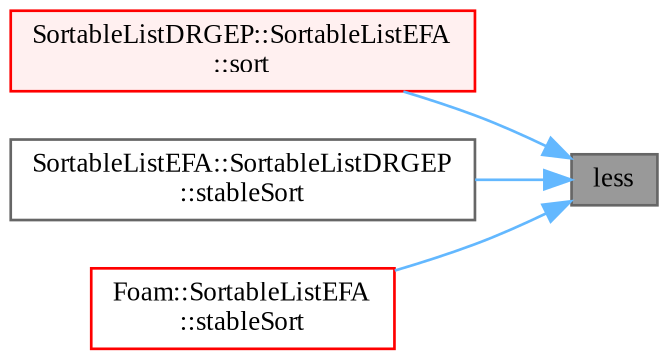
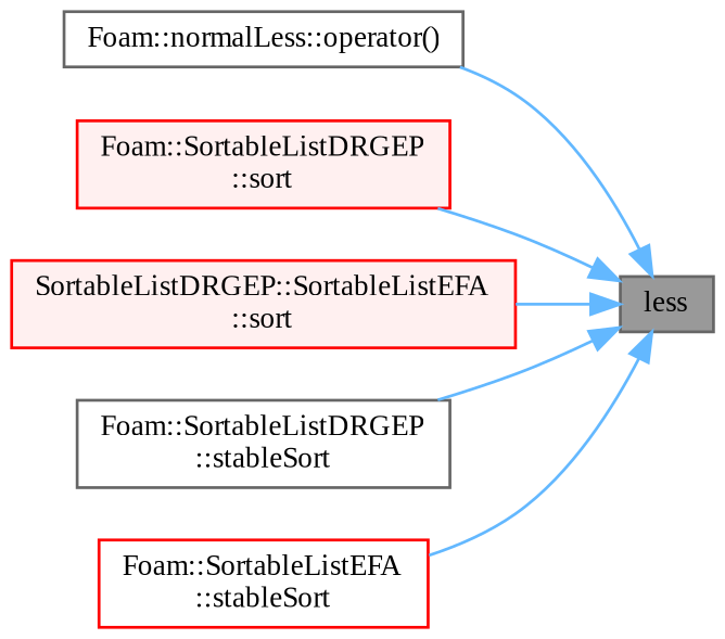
  digraph {
    fontname="Liberation Serif"
    rankdir=RL
    node [color=red fillcolor=white fontname="Liberation Serif" fontsize=10 shape=box style=filled]
    edge [color=steelblue1 dir=back fontname="Liberation Serif" fontsize=10 labelfontname=Helvetica labelfontsize=10 style=solid]
    n1 [color=gray40 fillcolor=grey60 fontcolor=black height=0.2 label=less width=0.4]
+   n2 [color=grey40 height=0.2 label="Foam::normalLess::operator()" width=0.4]
+   n3 [fillcolor="#FFF0F0" height=0.2 label="Foam::SortableListDRGEP\l::sort" width=0.4]
    n4 [fillcolor="#FFF0F0" height=0.2 label="SortableListDRGEP::SortableListEFA\l::sort" width=0.4]
-   n5 [color=grey40 height=0.2 label="SortableListEFA::SortableListDRGEP\l::stableSort" width=0.4]
+   n5 [color=grey40 height=0.2 label="Foam::SortableListDRGEP\l::stableSort" width=0.4]
    n6 [height=0.2 label="Foam::SortableListEFA\l::stableSort" width=0.4]
+   n1 -> n2
+   n1 -> n3
    n1 -> n4
    n1 -> n5
    n1 -> n6
  }
